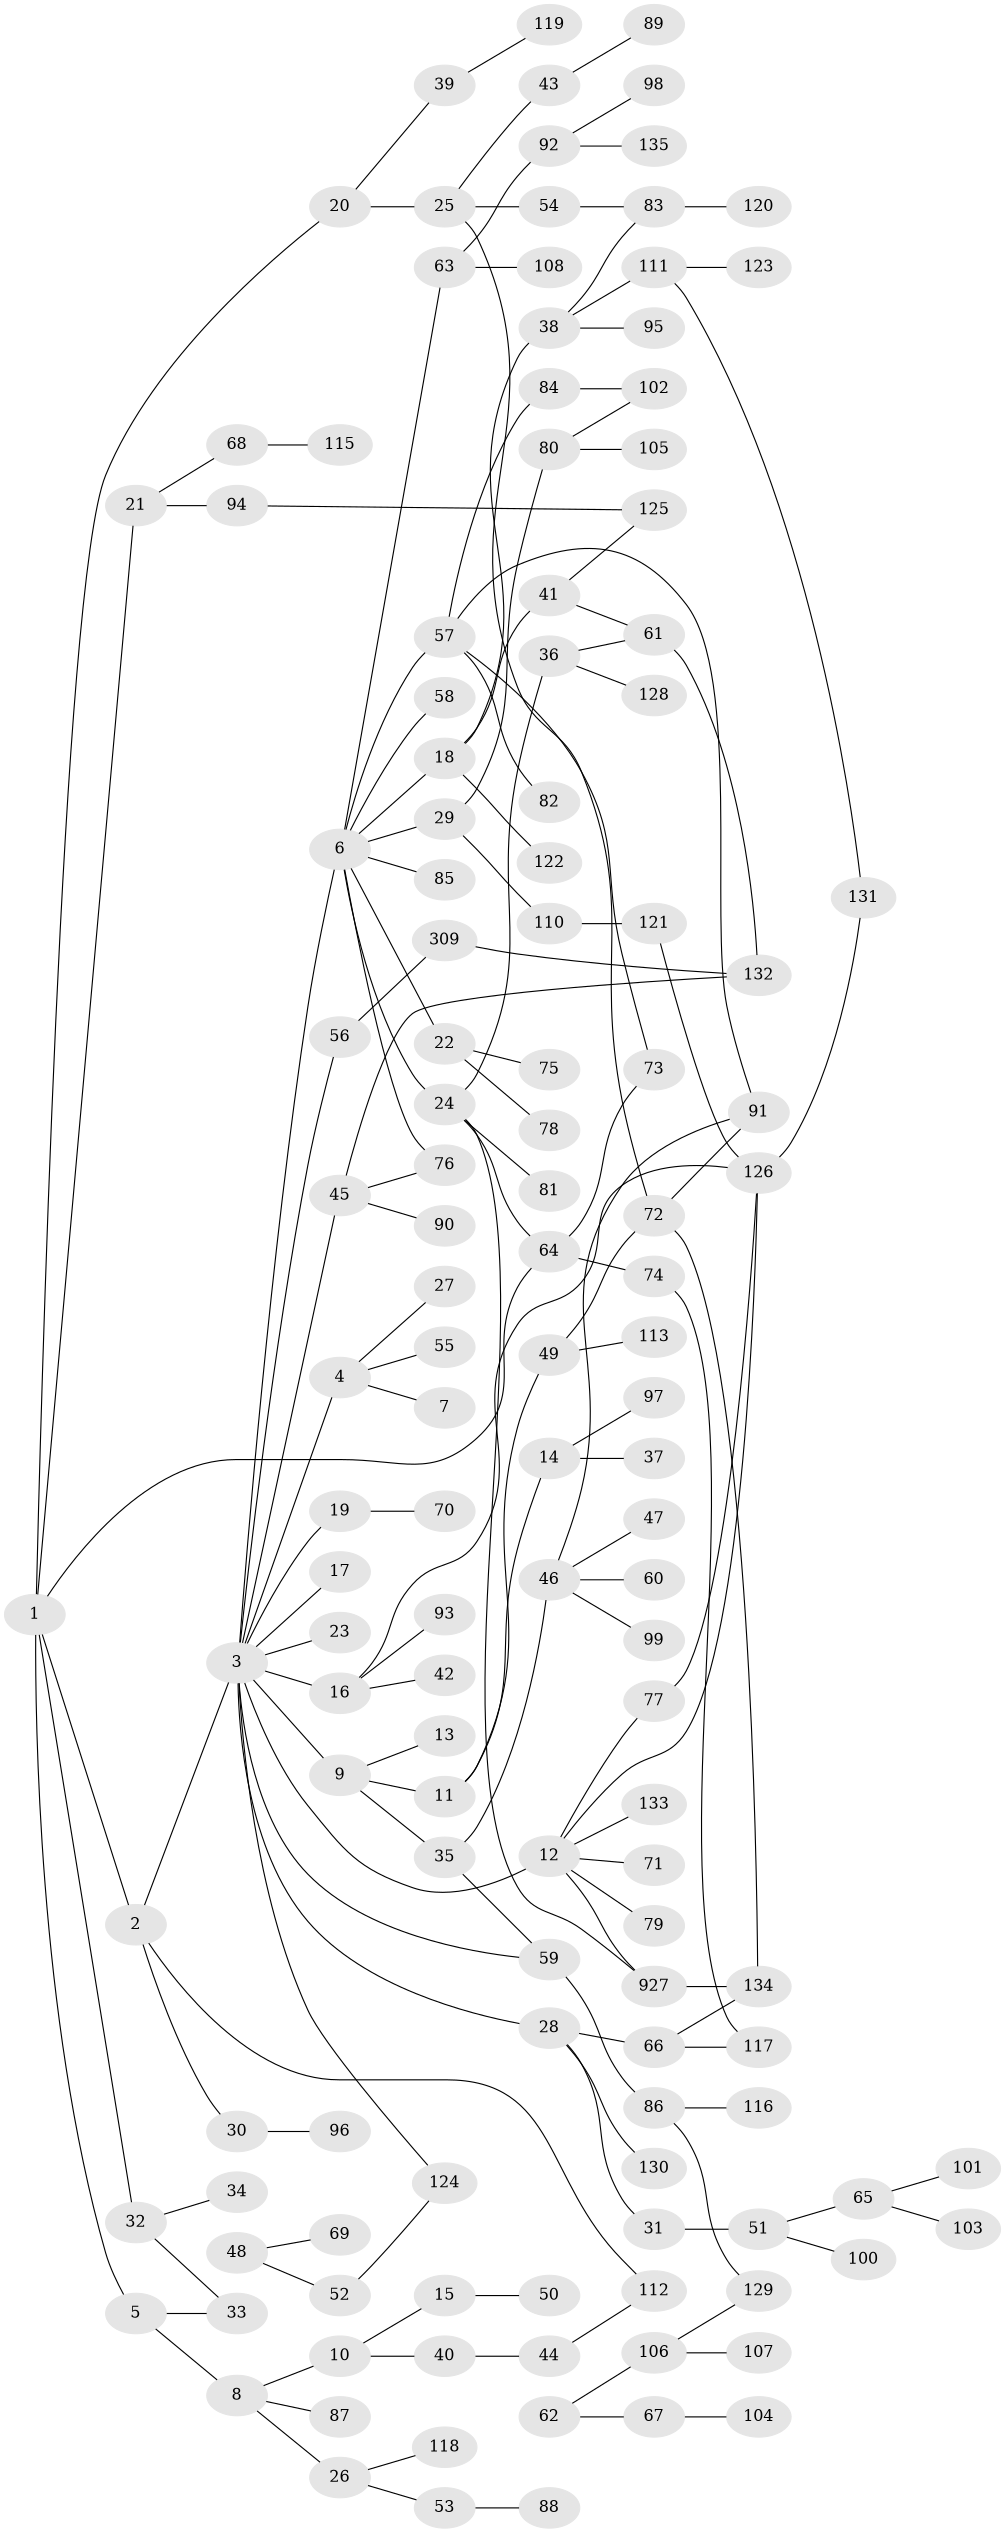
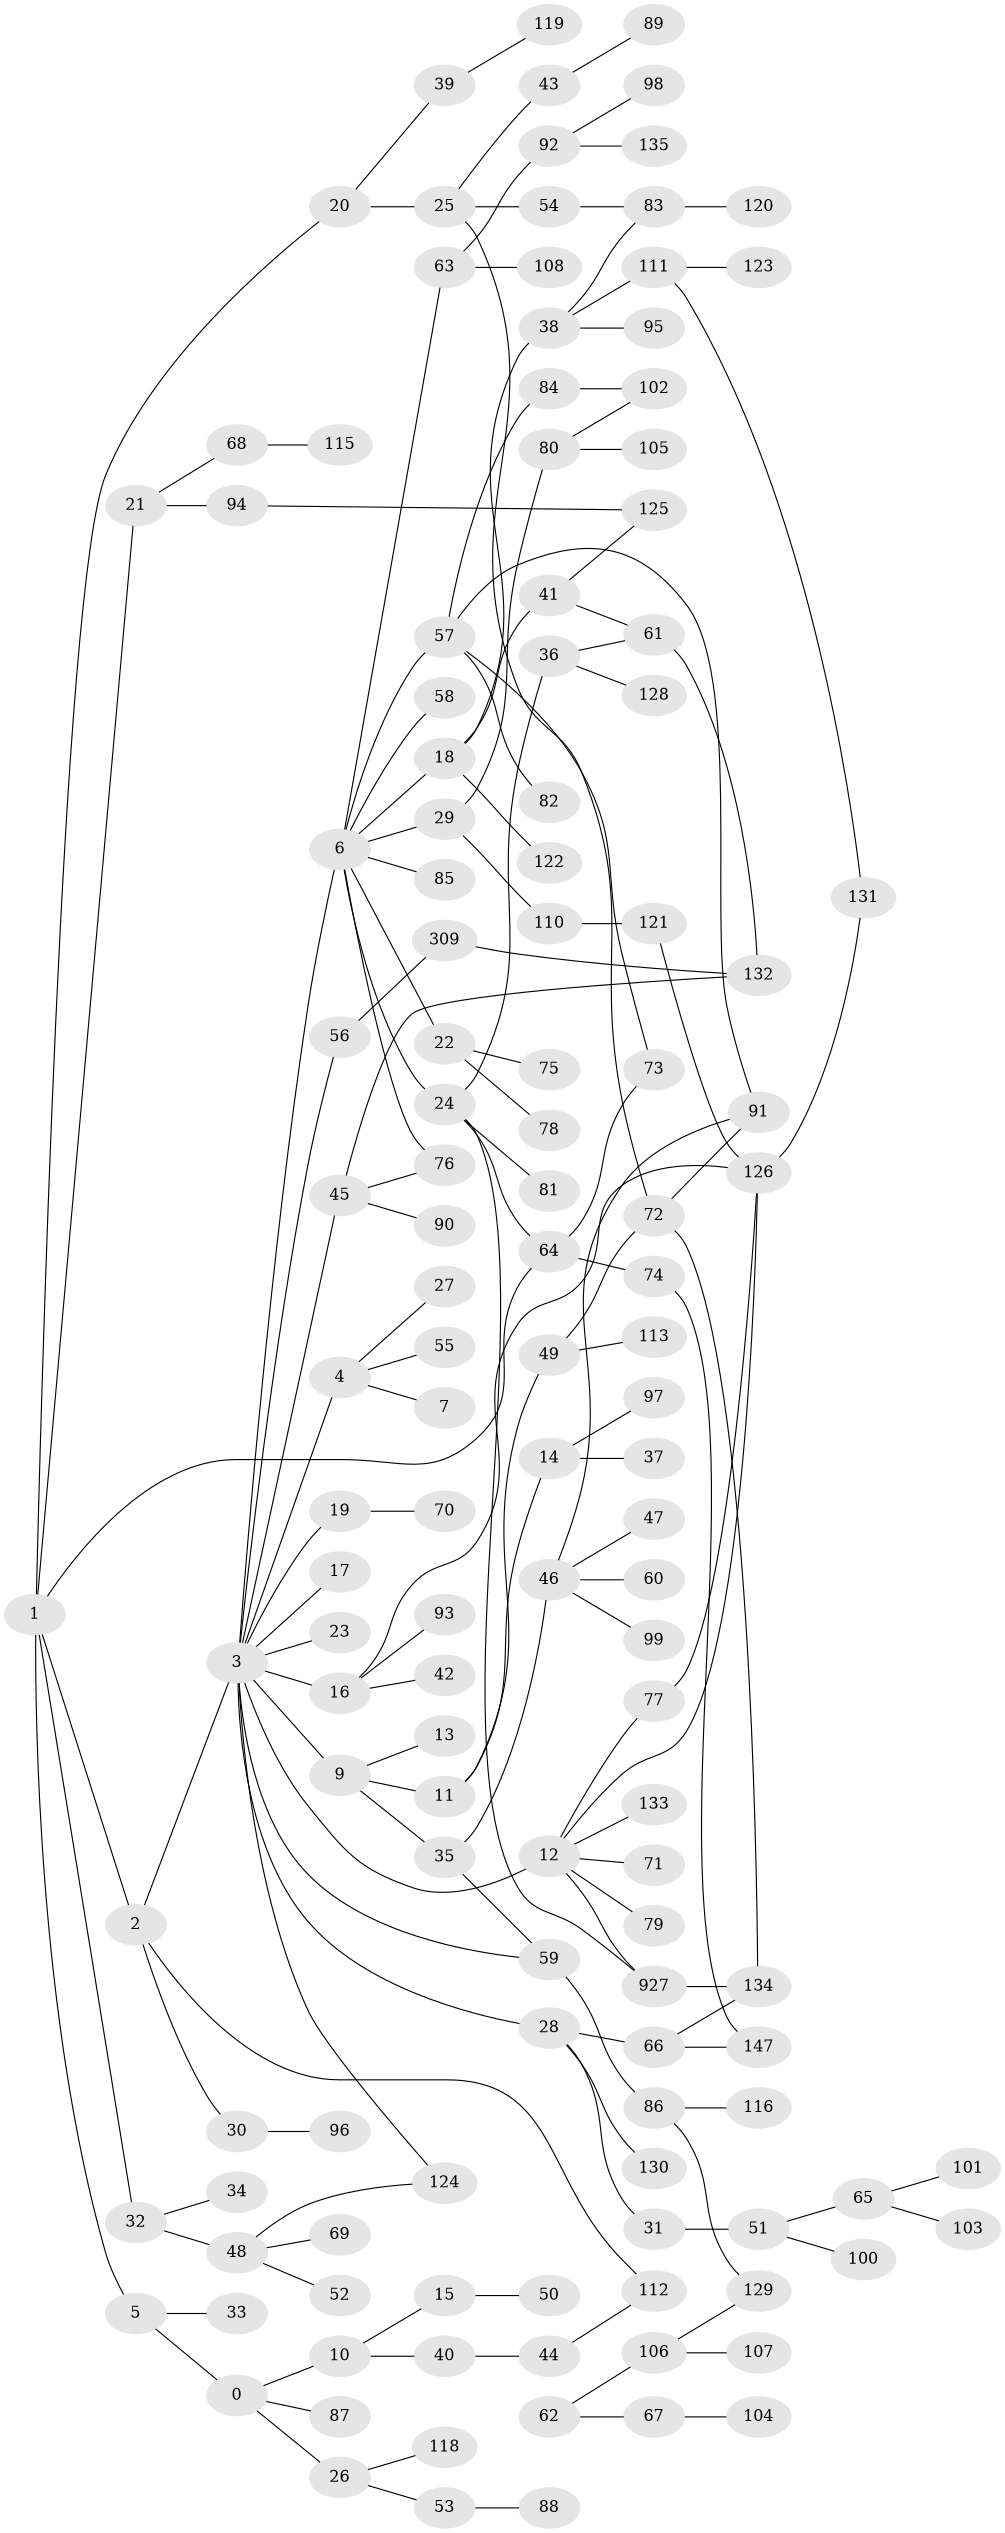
  graph {
    rankdir=LR
    node [color=gray90 style=filled]
    1
    2
    5
    20
    21
    32
    64
    3
    30
    112
-   8
+   8 [label=0]
    33
    25
    39
    68
    94
    34
    48
    73
    74
    4
    6
    9
    12
    16
    17
    19
    23
    28
    45
    56
    59
    124
    96
    7
    27
    55
    18
    22
    24
    29
    57
    58
    63
    76
    85
    11
    13
    35
    71
    77
    79
    126
    n54 [label=927]
    133
    42
    93
    70
    31
    66
    130
    90
    132
    n64 [label=309]
    86
    10
    26
    87
    38
    41
    122
    75
    78
    36
    81
    80
    110
    91
    82
    84
    92
    108
    15
    40
    53
    118
    14
    49
    46
    50
    44
    37
    97
    72
    113
    131
    134
    83
    95
    111
    61
    125
    43
    54
    119
    115
    128
    89
    88
    51
-   117
+   117 [label=147]
    102
    105
    121
    65
    100
    52
    69
    47
    60
    99
    120
    123
    62
    67
    106
    101
    103
    116
    129
    104
    107
    98
    135
    1 -- 2
    1 -- 5
    1 -- 20
    1 -- 21
    1 -- 32
    1 -- 64
    2 -- 3
    2 -- 30
    2 -- 112
    5 -- 8
    5 -- 33
    20 -- 25
    20 -- 39
    21 -- 68
    21 -- 94
    32 -- 34
-   32 -- 33
+   32 -- 48
    64 -- 73
    64 -- 74
    3 -- 4
    3 -- 6
    3 -- 9
    3 -- 12
    3 -- 16
    3 -- 17
    3 -- 19
    3 -- 23
    3 -- 28
    3 -- 45
    3 -- 56
    3 -- 59
    3 -- 124
    30 -- 96
    8 -- 10
    8 -- 26
    8 -- 87
    25 -- 72
    25 -- 43
    25 -- 54
    39 -- 119
    68 -- 115
    94 -- 125
    48 -- 52
    48 -- 69
    74 -- 117
    4 -- 7
    4 -- 27
    4 -- 55
    6 -- 18
    6 -- 22
    6 -- 24
    6 -- 29
    6 -- 57
    6 -- 58
    6 -- 63
    6 -- 76
    6 -- 85
    9 -- 11
    9 -- 13
    9 -- 35
    12 -- 71
    12 -- 77
    12 -- 79
    12 -- 126
    12 -- n54
    12 -- 133
    16 -- 126
    16 -- 42
    16 -- 93
    19 -- 70
    28 -- 31
    28 -- 66
    28 -- 130
    45 -- 76
    45 -- 90
    45 -- 132
    56 -- n64
    59 -- 86
    18 -- 38
    18 -- 41
    18 -- 122
    22 -- 75
    22 -- 78
    24 -- 64
    24 -- n54
    24 -- 36
    24 -- 81
    29 -- 80
    29 -- 110
    57 -- 73
    57 -- 91
    57 -- 82
    57 -- 84
    63 -- 92
    63 -- 108
    11 -- 14
    11 -- 49
    35 -- 59
    35 -- 46
    77 -- 126
    126 -- 131
    n54 -- 134
    31 -- 51
    66 -- 134
    66 -- 117
    n64 -- 132
    86 -- 116
    86 -- 129
    10 -- 15
    10 -- 40
    26 -- 53
    26 -- 118
    38 -- 83
    38 -- 95
    38 -- 111
    41 -- 61
    41 -- 125
    36 -- 61
    36 -- 128
    80 -- 102
    80 -- 105
    110 -- 121
    84 -- 102
    92 -- 98
    92 -- 135
    15 -- 50
    40 -- 44
    53 -- 88
    14 -- 37
    14 -- 97
    49 -- 72
    49 -- 113
    46 -- 91
    46 -- 47
    46 -- 60
    46 -- 99
    44 -- 112
    72 -- 91
    72 -- 134
    83 -- 120
    111 -- 131
    111 -- 123
    61 -- 132
    43 -- 89
    54 -- 83
    51 -- 65
    51 -- 100
    121 -- 126
    65 -- 101
    65 -- 103
-   52 -- 124
+   48 -- 124
    62 -- 67
    62 -- 106
    67 -- 104
    106 -- 129
    106 -- 107
  }
